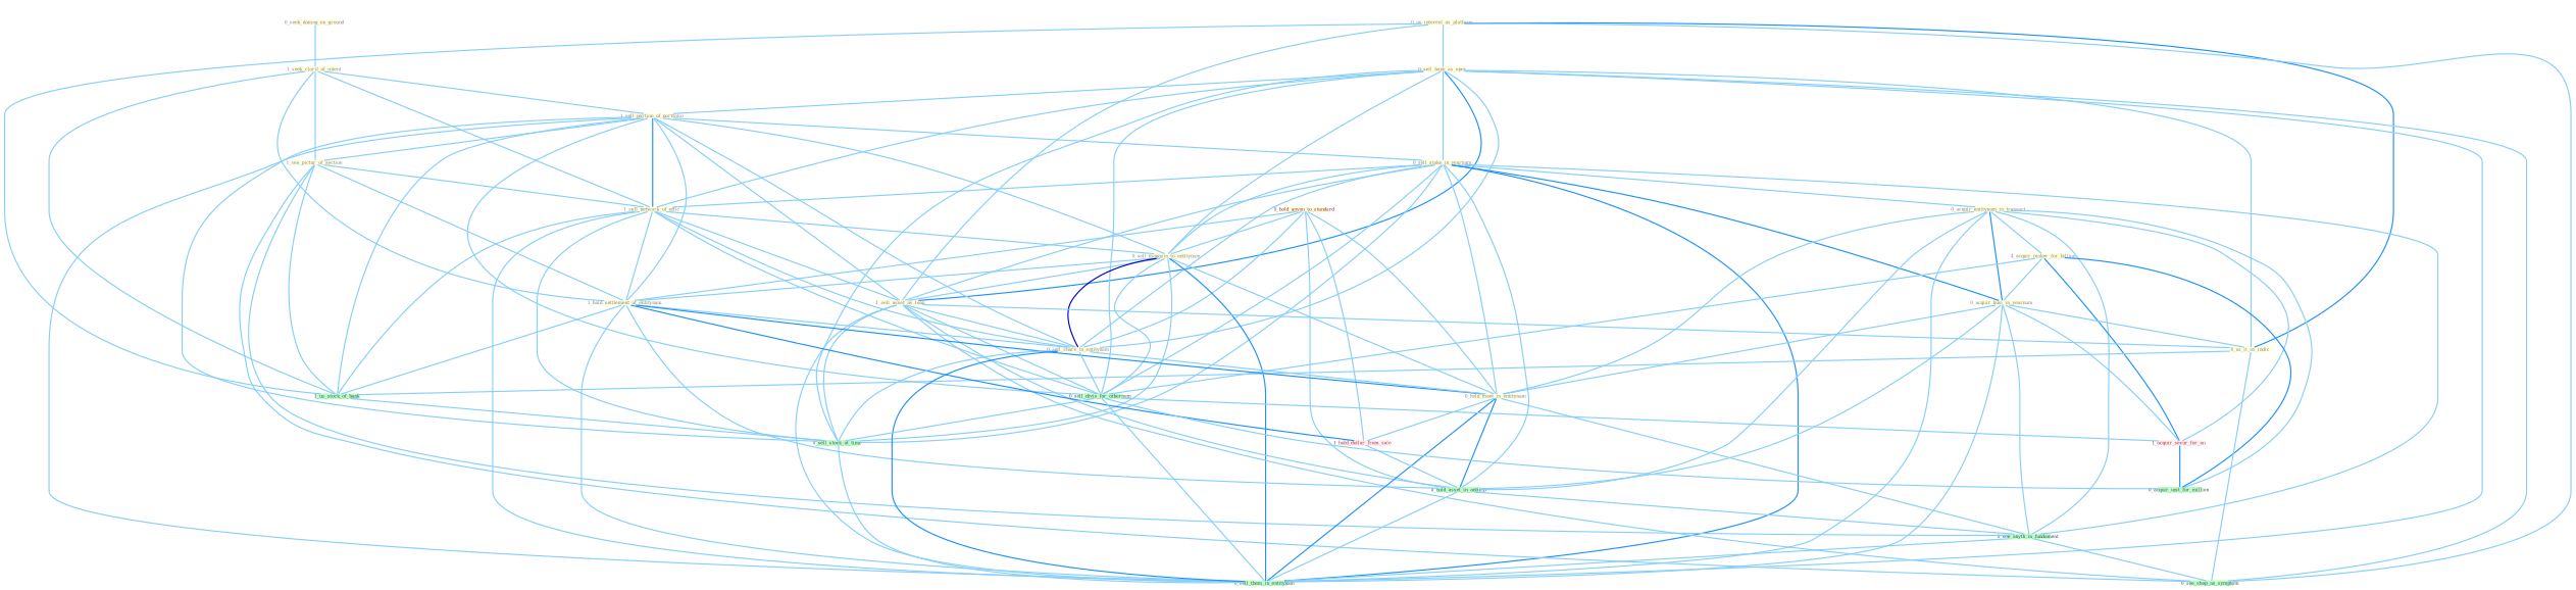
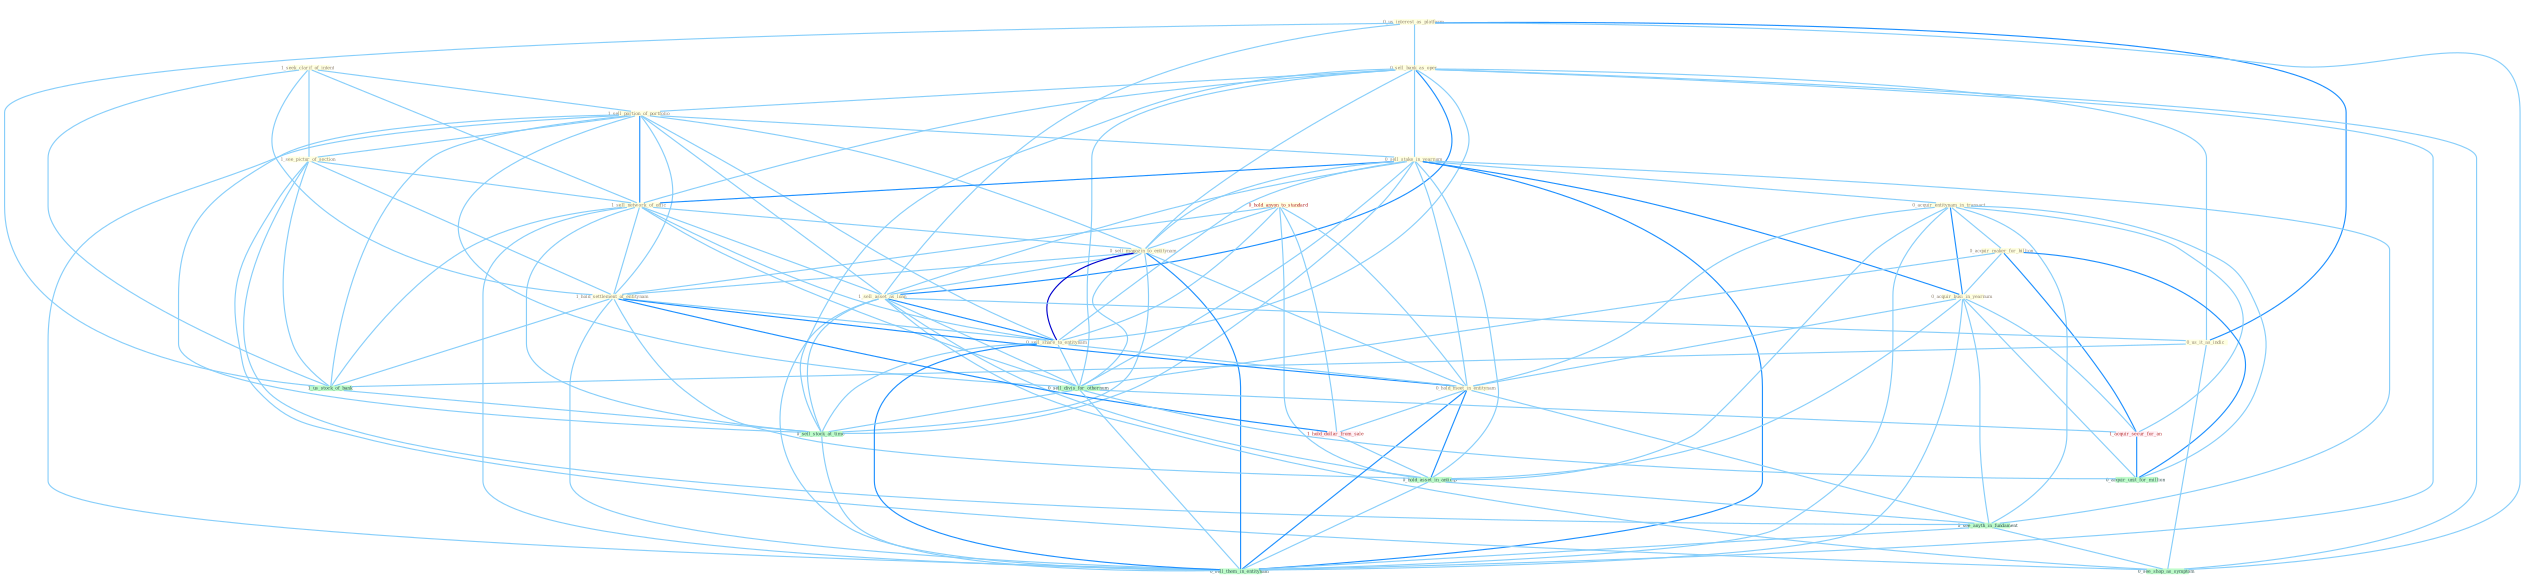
  graph {
    fontname="DejaVu Serif"
    node [color="#ffffe0" fixedsize=true fontcolor="#8b7d6b" fontname="DejaVu Serif" fontsize=4 shape=polygon style=filled]
    edge [color="#87cefa" fontname="DejaVu Serif" w=1]
-   "0_seek_damag_on_ground " [height=.06 width=.5]
    "1_seek_clarif_of_intent " [height=.06 width=.5]
    "0_us_interest_as_platform " [height=.06 width=.5]
    "0_sell_bank_as_oper " [height=.06 width=.5]
    "1_sell_portion_of_portfolio " [height=.06 width=.5]
    "0_sell_stake_in_yearnum " [height=.06 width=.5]
    "1_see_pictur_of_section " [height=.06 width=.5]
    "0_acquir_entitynam_in_transact " [height=.06 width=.5]
    "1_sell_network_of_offic " [height=.06 width=.5]
    "0_hold_anyon_to_standard " [fontcolor="#b22222" height=.06 width=.5]
    "0_sell_magazin_to_entitynam " [height=.06 width=.5]
-   "0_acquir_maker_for_billion " [height=.06 width=.5 label="4_acquir_maker_for_billion"]
+   "0_acquir_maker_for_billion " [height=.06 width=.5]
    "1_sell_asset_as_loan " [height=.06 width=.5]
    "0_us_it_as_indic " [height=.06 width=.5]
    "0_acquir_busi_in_yearnum " [height=.06 width=.5]
    "1_hold_settlement_of_entitynam " [height=.06 width=.5]
    "0_sell_share_to_entitynam " [height=.06 width=.5]
    "0_hold_meet_in_entitynam " [height=.06 width=.5]
    "1_acquir_secur_for_an " [color="#fff0f5" fontcolor="#b22222" height=.06 width=.5]
    "1_hold_dollar_from_sale " [color="#fff0f5" fontcolor="#b22222" height=.06 width=.5]
    n21 [color="#BDFCC9" fontcolor="#2f4f4f" height=.06 label="1_us_stock_of_bank" width=.5]
    "0_see_shop_as_symptom " [color="#BDFCC9" fontcolor="#2f4f4f" height=.06 width=.5]
    "0_sell_divis_for_othernum " [color="#BDFCC9" fontcolor="#2f4f4f" height=.06 width=.5]
    "0_sell_stock_at_time " [color="#BDFCC9" fontcolor="#2f4f4f" height=.06 width=.5]
    "0_sell_them_in_entitynam " [color="#BDFCC9" fontcolor="#2f4f4f" height=.06 width=.5]
    "0_hold_asset_in_anticip " [color="#BDFCC9" fontcolor="#2f4f4f" height=.06 width=.5]
    "0_see_anyth_in_fundament " [color="#BDFCC9" fontcolor="#2f4f4f" height=.06 width=.5]
    "0_acquir_unit_for_million " [color="#BDFCC9" fontcolor="#2f4f4f" height=.06 width=.5]
    subgraph sub_1 {
-     "0_seek_damag_on_ground "
      "1_seek_clarif_of_intent "
      "0_us_interest_as_platform "
      "0_sell_bank_as_oper "
      "1_sell_portion_of_portfolio "
      "0_sell_stake_in_yearnum "
      "1_see_pictur_of_section "
      "0_acquir_entitynam_in_transact "
      "1_sell_network_of_offic "
      "0_hold_anyon_to_standard "
      "0_sell_magazin_to_entitynam "
      "0_acquir_maker_for_billion "
      "1_sell_asset_as_loan "
      "0_us_it_as_indic "
      "0_acquir_busi_in_yearnum "
      "1_hold_settlement_of_entitynam "
      "0_sell_share_to_entitynam "
      "0_hold_meet_in_entitynam "
    }
    subgraph sub_2 {
      "1_acquir_secur_for_an "
      "1_hold_dollar_from_sale "
    }
-   "0_seek_damag_on_ground " -- "1_seek_clarif_of_intent "
    "1_seek_clarif_of_intent " -- "1_sell_portion_of_portfolio "
    "1_seek_clarif_of_intent " -- "1_see_pictur_of_section "
    "1_seek_clarif_of_intent " -- "1_sell_network_of_offic "
    "1_seek_clarif_of_intent " -- "1_hold_settlement_of_entitynam "
    "1_seek_clarif_of_intent " -- n21
    "0_us_interest_as_platform " -- "0_sell_bank_as_oper "
    "0_us_interest_as_platform " -- "1_sell_asset_as_loan "
    "0_us_interest_as_platform " -- "0_us_it_as_indic " [color="#1e90ff" w=2]
    "0_us_interest_as_platform " -- n21
    "0_us_interest_as_platform " -- "0_see_shop_as_symptom "
    "0_sell_bank_as_oper " -- "1_sell_portion_of_portfolio "
    "0_sell_bank_as_oper " -- "0_sell_stake_in_yearnum "
    "0_sell_bank_as_oper " -- "1_sell_network_of_offic "
    "0_sell_bank_as_oper " -- "0_sell_magazin_to_entitynam "
    "0_sell_bank_as_oper " -- "1_sell_asset_as_loan " [color="#1e90ff" w=2]
    "0_sell_bank_as_oper " -- "0_us_it_as_indic "
    "0_sell_bank_as_oper " -- "0_sell_share_to_entitynam "
    "0_sell_bank_as_oper " -- "0_see_shop_as_symptom "
    "0_sell_bank_as_oper " -- "0_sell_divis_for_othernum "
    "0_sell_bank_as_oper " -- "0_sell_stock_at_time "
    "0_sell_bank_as_oper " -- "0_sell_them_in_entitynam "
    "1_sell_portion_of_portfolio " -- "0_sell_stake_in_yearnum "
    "1_sell_portion_of_portfolio " -- "1_see_pictur_of_section "
    "1_sell_portion_of_portfolio " -- "1_sell_network_of_offic " [color="#1e90ff" w=2]
    "1_sell_portion_of_portfolio " -- "0_sell_magazin_to_entitynam "
    "1_sell_portion_of_portfolio " -- "1_sell_asset_as_loan "
    "1_sell_portion_of_portfolio " -- "1_hold_settlement_of_entitynam "
    "1_sell_portion_of_portfolio " -- "0_sell_share_to_entitynam "
    "1_sell_portion_of_portfolio " -- n21
    "1_sell_portion_of_portfolio " -- "0_sell_divis_for_othernum "
    "1_sell_portion_of_portfolio " -- "0_sell_stock_at_time "
    "1_sell_portion_of_portfolio " -- "0_sell_them_in_entitynam "
    "0_sell_stake_in_yearnum " -- "0_acquir_entitynam_in_transact "
-   "0_sell_stake_in_yearnum " -- "1_sell_network_of_offic "
+   "0_sell_stake_in_yearnum " -- "1_sell_network_of_offic " [color="#1e90ff"]
    "0_sell_stake_in_yearnum " -- "0_sell_magazin_to_entitynam "
    "0_sell_stake_in_yearnum " -- "1_sell_asset_as_loan "
    "0_sell_stake_in_yearnum " -- "0_acquir_busi_in_yearnum " [color="#1e90ff" w=2]
    "0_sell_stake_in_yearnum " -- "0_sell_share_to_entitynam "
    "0_sell_stake_in_yearnum " -- "0_hold_meet_in_entitynam "
    "0_sell_stake_in_yearnum " -- "0_sell_divis_for_othernum "
    "0_sell_stake_in_yearnum " -- "0_sell_stock_at_time "
    "0_sell_stake_in_yearnum " -- "0_sell_them_in_entitynam " [color="#1e90ff" w=2]
    "0_sell_stake_in_yearnum " -- "0_hold_asset_in_anticip "
    "0_sell_stake_in_yearnum " -- "0_see_anyth_in_fundament "
    "1_see_pictur_of_section " -- "1_sell_network_of_offic "
    "1_see_pictur_of_section " -- "1_hold_settlement_of_entitynam "
    "1_see_pictur_of_section " -- n21
    "1_see_pictur_of_section " -- "0_see_shop_as_symptom "
    "1_see_pictur_of_section " -- "0_see_anyth_in_fundament "
    "0_acquir_entitynam_in_transact " -- "0_acquir_maker_for_billion "
    "0_acquir_entitynam_in_transact " -- "0_acquir_busi_in_yearnum " [color="#1e90ff" w=2]
    "0_acquir_entitynam_in_transact " -- "0_hold_meet_in_entitynam "
    "0_acquir_entitynam_in_transact " -- "1_acquir_secur_for_an "
    "0_acquir_entitynam_in_transact " -- "0_sell_them_in_entitynam "
    "0_acquir_entitynam_in_transact " -- "0_hold_asset_in_anticip "
    "0_acquir_entitynam_in_transact " -- "0_see_anyth_in_fundament "
    "0_acquir_entitynam_in_transact " -- "0_acquir_unit_for_million "
    "1_sell_network_of_offic " -- "0_sell_magazin_to_entitynam "
    "1_sell_network_of_offic " -- "1_sell_asset_as_loan "
    "1_sell_network_of_offic " -- "1_hold_settlement_of_entitynam "
    "1_sell_network_of_offic " -- "0_sell_share_to_entitynam "
    "1_sell_network_of_offic " -- n21
    "1_sell_network_of_offic " -- "0_sell_divis_for_othernum "
    "1_sell_network_of_offic " -- "0_sell_stock_at_time "
    "1_sell_network_of_offic " -- "0_sell_them_in_entitynam "
    "0_hold_anyon_to_standard " -- "0_sell_magazin_to_entitynam "
    "0_hold_anyon_to_standard " -- "1_hold_settlement_of_entitynam "
    "0_hold_anyon_to_standard " -- "0_sell_share_to_entitynam "
    "0_hold_anyon_to_standard " -- "0_hold_meet_in_entitynam "
    "0_hold_anyon_to_standard " -- "1_hold_dollar_from_sale "
    "0_hold_anyon_to_standard " -- "0_hold_asset_in_anticip "
    "0_sell_magazin_to_entitynam " -- "1_sell_asset_as_loan "
    "0_sell_magazin_to_entitynam " -- "1_hold_settlement_of_entitynam "
    "0_sell_magazin_to_entitynam " -- "0_sell_share_to_entitynam " [color="#0000cd" w=3]
    "0_sell_magazin_to_entitynam " -- "0_hold_meet_in_entitynam "
    "0_sell_magazin_to_entitynam " -- "0_sell_divis_for_othernum "
    "0_sell_magazin_to_entitynam " -- "0_sell_stock_at_time "
    "0_sell_magazin_to_entitynam " -- "0_sell_them_in_entitynam " [color="#1e90ff" w=2]
    "0_acquir_maker_for_billion " -- "0_acquir_busi_in_yearnum "
    "0_acquir_maker_for_billion " -- "1_acquir_secur_for_an " [color="#1e90ff" w=2]
    "0_acquir_maker_for_billion " -- "0_sell_divis_for_othernum "
    "0_acquir_maker_for_billion " -- "0_acquir_unit_for_million " [color="#1e90ff" w=2]
    "1_sell_asset_as_loan " -- "0_us_it_as_indic "
-   "1_sell_asset_as_loan " -- "0_sell_share_to_entitynam "
+   "1_sell_asset_as_loan " -- "0_sell_share_to_entitynam " [color="#1e90ff"]
    "1_sell_asset_as_loan " -- "0_see_shop_as_symptom "
    "1_sell_asset_as_loan " -- "0_sell_divis_for_othernum "
    "1_sell_asset_as_loan " -- "0_sell_stock_at_time "
    "1_sell_asset_as_loan " -- "0_sell_them_in_entitynam "
    "1_sell_asset_as_loan " -- "0_hold_asset_in_anticip "
    "0_us_it_as_indic " -- n21
    "0_us_it_as_indic " -- "0_see_shop_as_symptom "
    "0_acquir_busi_in_yearnum " -- "0_hold_meet_in_entitynam "
    "0_acquir_busi_in_yearnum " -- "1_acquir_secur_for_an "
    "0_acquir_busi_in_yearnum " -- "0_sell_them_in_entitynam "
    "0_acquir_busi_in_yearnum " -- "0_hold_asset_in_anticip "
    "0_acquir_busi_in_yearnum " -- "0_see_anyth_in_fundament "
-   "0_acquir_busi_in_yearnum " -- "0_us_it_as_indic "
+   "0_acquir_busi_in_yearnum " -- "0_acquir_unit_for_million "
    "1_hold_settlement_of_entitynam " -- "0_sell_share_to_entitynam "
    "1_hold_settlement_of_entitynam " -- "0_hold_meet_in_entitynam " [color="#1e90ff" w=2]
    "1_hold_settlement_of_entitynam " -- "1_hold_dollar_from_sale " [color="#1e90ff"]
    "1_hold_settlement_of_entitynam " -- n21
    "1_hold_settlement_of_entitynam " -- "0_sell_them_in_entitynam "
    "1_hold_settlement_of_entitynam " -- "0_hold_asset_in_anticip "
    "0_sell_share_to_entitynam " -- "0_hold_meet_in_entitynam "
    "0_sell_share_to_entitynam " -- "0_sell_divis_for_othernum "
    "0_sell_share_to_entitynam " -- "0_sell_stock_at_time "
    "0_sell_share_to_entitynam " -- "0_sell_them_in_entitynam " [color="#1e90ff" w=2]
    "0_hold_meet_in_entitynam " -- "1_hold_dollar_from_sale "
    "0_hold_meet_in_entitynam " -- "0_sell_them_in_entitynam " [color="#1e90ff" w=2]
    "0_hold_meet_in_entitynam " -- "0_hold_asset_in_anticip " [color="#1e90ff" w=2]
    "0_hold_meet_in_entitynam " -- "0_see_anyth_in_fundament "
    "1_acquir_secur_for_an " -- "0_acquir_unit_for_million " [color="#1e90ff" w=2]
    "1_hold_dollar_from_sale " -- "0_hold_asset_in_anticip "
    n21 -- "0_sell_stock_at_time "
    "0_sell_divis_for_othernum " -- "1_acquir_secur_for_an "
    "0_sell_divis_for_othernum " -- "0_sell_stock_at_time "
    "0_sell_divis_for_othernum " -- "0_sell_them_in_entitynam "
    "0_sell_divis_for_othernum " -- "0_acquir_unit_for_million "
    "0_sell_stock_at_time " -- "0_sell_them_in_entitynam "
    "0_hold_asset_in_anticip " -- "0_sell_them_in_entitynam "
    "0_hold_asset_in_anticip " -- "0_see_anyth_in_fundament "
    "0_see_anyth_in_fundament " -- "0_see_shop_as_symptom "
    "0_see_anyth_in_fundament " -- "0_sell_them_in_entitynam "
  }
